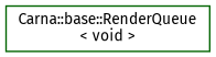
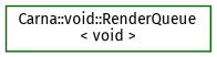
  digraph {
    rankdir=TB
    fontname="Fira Sans"
-   n1 [color=darkgreen fillcolor=white fontname="Fira Sans" fontsize=10 height=0.2 label="Carna::base::RenderQueue\l\< void \>" shape=box style=filled width=0.4]
+   n1 [color=darkgreen fillcolor=white fontname="Fira Sans" fontsize=10 height=0.2 label="Carna::void::RenderQueue\l\< void \>" shape=box style=filled width=0.4]
  }
